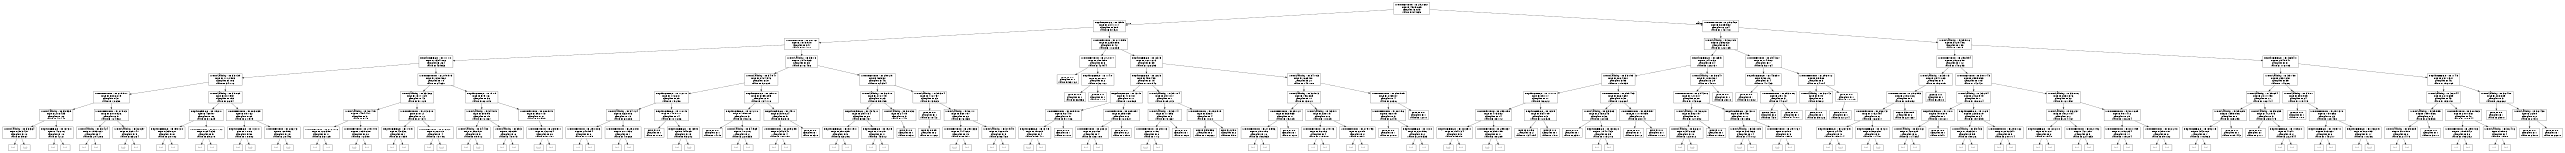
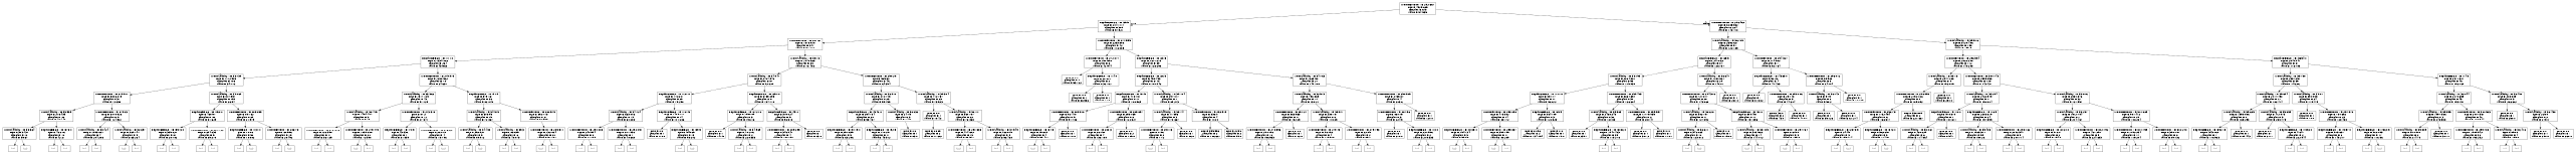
  digraph {
    fontname="DejaVu Serif"
    node [fontname="DejaVu Serif" shape=box]
    edge [fontname="DejaVu Serif"]
    n1 [label="WOA_TEMP_K <= 292.667\nmse = 4529.685\nsamples = 673\nvalue = 94.935"]
    n2 [label="Depth_GEBCO <= -35.5\nmse = 2041.117\nsamples = 389\nvalue = 57.921"]
    n3 [label="WOA_TEMP_K <= 296.468\nmse = 3285.532\nsamples = 284\nvalue = 148.418"]
    n4 [label="WOA_TEMP_K <= 287.61\nmse = 1573.918\nsamples = 347\nvalue = 51.078"]
    n5 [label="WOA_TEMP_K <= 277.555\nmse = 2233.886\nsamples = 42\nvalue = 116.035"]
    n6 [label="WOA_Salinity <= 36.709\nmse = 2652.621\nsamples = 91\nvalue = 122.185"]
    n7 [label="WOA_Salinity <= 35.516\nmse = 3129.496\nsamples = 193\nvalue = 159.9"]
    n8 [label="Depth_GEBCO <= -111.0\nmse = 1334.006\nsamples = 264\nvalue = 43.563"]
    n9 [label="WOA_Salinity <= 35.13\nmse = 1548.523\nsamples = 83\nvalue = 76.486"]
    n10 [label="WOA_TEMP_K <= 272.077\nmse = 150.558\nsamples = 3\nvalue = 42.944"]
    n11 [label="Depth_GEBCO <= -23.5\nmse = 1671.273\nsamples = 39\nvalue = 126.293"]
    n12 [label="WOA_Salinity <= 33.739\nmse = 1112.583\nsamples = 186\nvalue = 34.712"]
    n13 [label="WOA_TEMP_K <= 279.975\nmse = 1230.562\nsamples = 78\nvalue = 64.637"]
    n14 [label="WOA_Salinity <= 34.947\nmse = 2404.546\nsamples = 37\nvalue = 92.609"]
    n15 [label="WOA_TEMP_K <= 290.291\nmse = 565.32\nsamples = 46\nvalue = 64.394"]
    n16 [label="WOA_TEMP_K <= 275.917\nmse = 3306.219\nsamples = 31\nvalue = 72.658"]
    n17 [label="WOA_Salinity <= 35.069\nmse = 307.957\nsamples = 155\nvalue = 26.94"]
    n18 [label="WOA_Salinity <= 33.366\nmse = 1317.129\nsamples = 42\nvalue = 51.129"]
    n19 [label="Depth_GEBCO <= -51.5\nmse = 579.161\nsamples = 36\nvalue = 82.075"]
    n20 [label="WOA_Salinity <= 33.539\nmse = 216.435\nsamples = 22\nvalue = 48.748"]
    n21 [label="WOA_TEMP_K <= 279.03\nmse = 6078.926\nsamples = 9\nvalue = 124.961"]
    n22 [label="Depth_GEBCO <= -152.0\nmse = 468.97\nsamples = 86\nvalue = 31.629"]
    n23 [label="WOA_TEMP_K <= 283.839\nmse = 89.762\nsamples = 69\nvalue = 21.979"]
    n24 [label="WOA_Salinity <= 33.364\nmse = 303.427\nsamples = 12\nvalue = 55.67"]
    n25 [label="Depth_GEBCO <= -373.0\nmse = 46.276\nsamples = 10\nvalue = 42.21"]
    n26 [label="WOA_Salinity <= 33.424\nmse = 1853.061\nsamples = 4\nvalue = 204.286"]
    n27 [label="WOA_Salinity <= 32.697\nmse = 665.147\nsamples = 5\nvalue = 63.264"]
    n28 [label="(...)"]
    n29 [label="(...)"]
    n30 [label="(...)"]
    n31 [label="(...)"]
    n32 [label="(...)"]
    n33 [label="(...)"]
    n34 [label="(...)"]
    n35 [label="(...)"]
    n36 [label="Depth_GEBCO <= -5542.0\nmse = 339.621\nsamples = 81\nvalue = 28.782"]
    n37 [label="WOA_TEMP_K <= 281.722\nmse = 654.633\nsamples = 5\nvalue = 69.278"]
    n38 [label="Depth_GEBCO <= -131.0\nmse = 70.06\nsamples = 50\nvalue = 18.882"]
    n39 [label="WOA_TEMP_K <= 286.731\nmse = 68.596\nsamples = 19\nvalue = 28.492"]
    n40 [label="(...)"]
    n41 [label="(...)"]
    n42 [label="(...)"]
    n43 [label="(...)"]
    n44 [label="(...)"]
    n45 [label="(...)"]
    n46 [label="(...)"]
    n47 [label="(...)"]
    n48 [label="WOA_Salinity <= 32.415\nmse = 1454.407\nsamples = 31\nvalue = 57.5"]
    n49 [label="WOA_TEMP_K <= 273.318\nmse = 87.2\nsamples = 11\nvalue = 27.341"]
    n50 [label="WOA_Salinity <= 34.919\nmse = 605.95\nsamples = 15\nvalue = 72.867"]
    n51 [label="WOA_TEMP_K <= 280.579\nmse = 392.713\nsamples = 21\nvalue = 90.955"]
    n52 [label="WOA_TEMP_K <= 272.876\nmse = 126.358\nsamples = 11\nvalue = 36.125"]
    n53 [label="WOA_TEMP_K <= 275.475\nmse = 1839.608\nsamples = 20\nvalue = 72.398"]
    n54 [label="Depth_GEBCO <= -70.5\nmse = 43.336\nsamples = 7\nvalue = 31.539"]
    n55 [label="WOA_TEMP_K <= 276.601\nmse = 26.078\nsamples = 4\nvalue = 15.796"]
    n56 [label="(...)"]
    n57 [label="(...)"]
    n58 [label="(...)"]
    n59 [label="(...)"]
    n60 [label="(...)"]
    n61 [label="(...)"]
    n62 [label="(...)"]
    n63 [label="(...)"]
    n64 [label="WOA_Salinity <= 34.488\nmse = 252.521\nsamples = 9\nvalue = 89.912"]
    n65 [label="WOA_Salinity <= 35.3\nmse = 82.655\nsamples = 6\nvalue = 48.073"]
    n66 [label="WOA_TEMP_K <= 285.511\nmse = 132.024\nsamples = 20\nvalue = 97.781"]
    n67 [label="(...)"]
    n68 [label="(...)"]
    n69 [label="(...)"]
    n70 [label="(...)"]
    n71 [label="(...)"]
    n72 [label="(...)"]
    n73 [label="Depth_GEBCO <= -127.0\nmse = 1426.01\nsamples = 29\nvalue = 79.258"]
    n74 [label="Depth_GEBCO <= -257.0\nmse = 3155.295\nsamples = 8\nvalue = 134.718"]
    n75 [label="WOA_Salinity <= 36.918\nmse = 272.445\nsamples = 23\nvalue = 55.759"]
    n76 [label="WOA_Salinity <= 35.304\nmse = 712.757\nsamples = 23\nvalue = 73.523"]
    n77 [label="WOA_Salinity <= 34.724\nmse = 663.006\nsamples = 15\nvalue = 60.233"]
    n78 [label="Depth_GEBCO <= -101.5\nmse = 1405.171\nsamples = 14\nvalue = 101.286"]
    n79 [label="Depth_GEBCO <= -2721.0\nmse = 1558.85\nsamples = 3\nvalue = 196.16"]
    n80 [label="Depth_GEBCO <= -45.0\nmse = 319.024\nsamples = 5\nvalue = 96.318"]
    n81 [label="WOA_TEMP_K <= 290.083\nmse = 240.554\nsamples = 8\nvalue = 71.799"]
    n82 [label="WOA_TEMP_K <= 292.051\nmse = 817.936\nsamples = 7\nvalue = 48.668"]
    n83 [label="mse = 0.0\nsamples = 1\nvalue = 170.0"]
    n84 [label="Depth_GEBCO <= -39.5\nmse = 949.65\nsamples = 13\nvalue = 93.202"]
    n85 [label="(...)"]
    n86 [label="(...)"]
    n87 [label="(...)"]
    n88 [label="(...)"]
    n89 [label="(...)"]
    n90 [label="(...)"]
    n91 [label="mse = 0.0\nsamples = 1\nvalue = 147.9"]
    n92 [label="WOA_Salinity <= 34.969\nmse = 10.276\nsamples = 2\nvalue = 228.333"]
    n93 [label="WOA_TEMP_K <= 289.295\nmse = 346.541\nsamples = 4\nvalue = 100.757"]
    n94 [label="mse = 0.0\nsamples = 1\nvalue = 83.0"]
    n95 [label="(...)"]
    n96 [label="(...)"]
    n97 [label="(...)"]
    n98 [label="(...)"]
    n99 [label="Depth_GEBCO <= -4846.0\nmse = 254.734\nsamples = 20\nvalue = 53.487"]
    n100 [label="WOA_Salinity <= 38.032\nmse = 24.75\nsamples = 3\nvalue = 74.5"]
    n101 [label="mse = 0.0\nsamples = 1\nvalue = 18.421"]
    n102 [label="WOA_Salinity <= 36.111\nmse = 560.787\nsamples = 22\nvalue = 76.863"]
    n103 [label="Depth_GEBCO <= -5119.0\nmse = 251.655\nsamples = 9\nvalue = 63.296"]
    n104 [label="Depth_GEBCO <= -92.5\nmse = 110.291\nsamples = 11\nvalue = 45.312"]
    n105 [label="mse = 0.0\nsamples = 1\nvalue = 83.0"]
    n106 [label="(...)"]
    n107 [label="(...)"]
    n108 [label="(...)"]
    n109 [label="(...)"]
    n110 [label="mse = 0.889\nsamples = 2\nvalue = 71.667"]
    n111 [label="WOA_TEMP_K <= 290.333\nmse = 414.682\nsamples = 13\nvalue = 88.517"]
    n112 [label="WOA_Salinity <= 37.549\nmse = 162.815\nsamples = 9\nvalue = 56.468"]
    n113 [label="(...)"]
    n114 [label="(...)"]
    n115 [label="(...)"]
    n116 [label="(...)"]
    n117 [label="mse = 0.0\nsamples = 1\nvalue = 53.722"]
    n118 [label="Depth_GEBCO <= -14.0\nmse = 68.801\nsamples = 2\nvalue = 32.167"]
    n119 [label="Depth_GEBCO <= -26.5\nmse = 458.433\nsamples = 18\nvalue = 100.942"]
    n120 [label="WOA_Salinity <= 34.763\nmse = 1663.901\nsamples = 21\nvalue = 149.108"]
    n121 [label="mse = -0.0\nsamples = 1\nvalue = 36.956"]
    n122 [label="mse = 0.0\nsamples = 1\nvalue = 17.8"]
    n123 [label="Depth_GEBCO <= -31.5\nmse = 413.481\nsamples = 11\nvalue = 108.965"]
    n124 [label="WOA_Salinity <= 35.184\nmse = 294.017\nsamples = 7\nvalue = 89.273"]
    n125 [label="WOA_Salinity <= 32.513\nmse = 796.869\nsamples = 17\nvalue = 138.21"]
    n126 [label="WOA_TEMP_K <= 290.905\nmse = 2435.84\nsamples = 4\nvalue = 203.6"]
    n127 [label="WOA_TEMP_K <= 289.918\nmse = 92.478\nsamples = 5\nvalue = 91.786"]
    n128 [label="WOA_TEMP_K <= 289.897\nmse = 255.065\nsamples = 6\nvalue = 122.327"]
    n129 [label="WOA_Salinity <= 33.741\nmse = 11.556\nsamples = 3\nvalue = 78.667"]
    n130 [label="WOA_TEMP_K <= 292.519\nmse = 336.0\nsamples = 4\nvalue = 102.0"]
    n131 [label="Depth_GEBCO <= -34.5\nmse = 15.605\nsamples = 4\nvalue = 95.417"]
    n132 [label="mse = 0.0\nsamples = 1\nvalue = 70.0"]
    n133 [label="WOA_TEMP_K <= 288.3\nmse = 26.798\nsamples = 4\nvalue = 136.188"]
    n134 [label="mse = 0.0\nsamples = 2\nvalue = 105.0"]
    n135 [label="(...)"]
    n136 [label="(...)"]
    n137 [label="(...)"]
    n138 [label="(...)"]
    n139 [label="WOA_TEMP_K <= 290.13\nmse = 0.96\nsamples = 2\nvalue = 77.2"]
    n140 [label="mse = 0.0\nsamples = 1\nvalue = 86.0"]
    n141 [label="mse = 355.556\nsamples = 2\nvalue = 106.667"]
    n142 [label="mse = 225.0\nsamples = 2\nvalue = 95.0"]
    n143 [label="(...)"]
    n144 [label="(...)"]
    n145 [label="WOA_TEMP_K <= 291.27\nmse = 563.563\nsamples = 11\nvalue = 152.25"]
    n146 [label="WOA_Salinity <= 33.971\nmse = 238.181\nsamples = 6\nvalue = 113.25"]
    n147 [label="WOA_TEMP_K <= 287.96\nmse = 860.75\nsamples = 3\nvalue = 224.5"]
    n148 [label="mse = 0.0\nsamples = 1\nvalue = 120.0"]
    n149 [label="WOA_TEMP_K <= 278.596\nmse = 250.196\nsamples = 10\nvalue = 156.933"]
    n150 [label="mse = 0.0\nsamples = 1\nvalue = 82.0"]
    n151 [label="WOA_TEMP_K <= 279.43\nmse = 96.196\nsamples = 4\nvalue = 119.978"]
    n152 [label="WOA_TEMP_K <= 279.793\nmse = 22.09\nsamples = 2\nvalue = 89.7"]
    n153 [label="(...)"]
    n154 [label="(...)"]
    n155 [label="(...)"]
    n156 [label="(...)"]
    n157 [label="(...)"]
    n158 [label="(...)"]
    n159 [label="mse = 0.0\nsamples = 1\nvalue = 270.0"]
    n160 [label="Depth_GEBCO <= -13.0\nmse = 227.556\nsamples = 2\nvalue = 209.333"]
    n161 [label="(...)"]
    n162 [label="(...)"]
    n163 [label="Depth_GEBCO <= -65.5\nmse = 2478.38\nsamples = 84\nvalue = 126.737"]
    n164 [label="WOA_TEMP_K <= 294.327\nmse = 174.502\nsamples = 7\nvalue = 52.764"]
    n165 [label="WOA_TEMP_K <= 296.994\nmse = 2922.258\nsamples = 112\nvalue = 148.293"]
    n166 [label="Depth_GEBCO <= -3654.0\nmse = 2949.947\nsamples = 81\nvalue = 176.783"]
    n167 [label="WOA_Salinity <= 35.195\nmse = 2864.381\nsamples = 55\nvalue = 115.939"]
    n168 [label="WOA_Salinity <= 36.647\nmse = 1030.367\nsamples = 29\nvalue = 148.07"]
    n169 [label="Depth_GEBCO <= -4365.0\nmse = 52.201\nsamples = 4\nvalue = 41.423"]
    n170 [label="WOA_TEMP_K <= 296.012\nmse = 39.588\nsamples = 3\nvalue = 64.104"]
    n171 [label="Depth_GEBCO <= -111.0\nmse = 851.17\nsamples = 17\nvalue = 96.672"]
    n172 [label="WOA_TEMP_K <= 295.483\nmse = 3664.654\nsamples = 38\nvalue = 126.684"]
    n173 [label="WOA_TEMP_K <= 294.376\nmse = 721.317\nsamples = 28\nvalue = 143.868"]
    n174 [label="mse = 0.0\nsamples = 1\nvalue = 230.0"]
    n175 [label="WOA_TEMP_K <= 293.098\nmse = 473.382\nsamples = 14\nvalue = 83.172"]
    n176 [label="Depth_GEBCO <= -69.5\nmse = 564.709\nsamples = 3\nvalue = 122.323"]
    n177 [label="WOA_Salinity <= 35.383\nmse = 2468.245\nsamples = 36\nvalue = 120.33"]
    n178 [label="WOA_TEMP_K <= 295.597\nmse = 11775.035\nsamples = 2\nvalue = 230.47"]
    n179 [label="Depth_GEBCO <= -3135.0\nmse = 194.734\nsamples = 3\nvalue = 55.881"]
    n180 [label="WOA_TEMP_K <= 295.837\nmse = 359.795\nsamples = 11\nvalue = 88.289"]
    n181 [label="mse = 6.056\nsamples = 2\nvalue = 134.154"]
    n182 [label="mse = 0.0\nsamples = 1\nvalue = 75.0"]
    n183 [label="(...)"]
    n184 [label="(...)"]
    n185 [label="(...)"]
    n186 [label="(...)"]
    n187 [label="mse = 0.0\nsamples = 1\nvalue = 239.1"]
    n188 [label="Depth_GEBCO <= -3086.0\nmse = 1947.463\nsamples = 35\nvalue = 115.276"]
    n189 [label="mse = 0.0\nsamples = 1\nvalue = 307.2"]
    n190 [label="mse = -0.0\nsamples = 1\nvalue = 77.01"]
    n191 [label="(...)"]
    n192 [label="(...)"]
    n193 [label="WOA_Salinity <= 36.618\nmse = 382.197\nsamples = 11\nvalue = 127.892"]
    n194 [label="Depth_GEBCO <= -30.0\nmse = 699.451\nsamples = 17\nvalue = 151.856"]
    n195 [label="WOA_Salinity <= 36.611\nmse = 346.663\nsamples = 10\nvalue = 123.872"]
    n196 [label="mse = 0.0\nsamples = 1\nvalue = 150.0"]
    n197 [label="WOA_Salinity <= 33.005\nmse = 303.926\nsamples = 14\nvalue = 144.012"]
    n198 [label="WOA_TEMP_K <= 294.764\nmse = 675.0\nsamples = 3\nvalue = 195.0"]
    n199 [label="(...)"]
    n200 [label="(...)"]
    n201 [label="(...)"]
    n202 [label="(...)"]
    n203 [label="(...)"]
    n204 [label="(...)"]
    n205 [label="mse = 0.0\nsamples = 1\nvalue = 31.882"]
    n206 [label="WOA_TEMP_K <= 293.806\nmse = 29.143\nsamples = 3\nvalue = 44.604"]
    n207 [label="WOA_Salinity <= 36.742\nmse = 9.45\nsamples = 2\nvalue = 58.2"]
    n208 [label="mse = 0.0\nsamples = 1\nvalue = 70.009"]
    n209 [label="mse = 36.0\nsamples = 2\nvalue = 43.0"]
    n210 [label="mse = 0.0\nsamples = 1\nvalue = 47.811"]
    n211 [label="mse = 0.0\nsamples = 1\nvalue = 55.126"]
    n212 [label="mse = -0.0\nsamples = 1\nvalue = 61.274"]
    n213 [label="WOA_Salinity <= 35.131\nmse = 2947.083\nsamples = 9\nvalue = 196.815"]
    n214 [label="WOA_TEMP_K <= 300.743\nmse = 2599.853\nsamples = 103\nvalue = 142.421"]
    n215 [label="WOA_Salinity <= 35.758\nmse = 2337.251\nsamples = 35\nvalue = 146.26"]
    n216 [label="Depth_GEBCO <= -14.5\nmse = 2371.527\nsamples = 46\nvalue = 196.169"]
    n217 [label="WOA_TEMP_K <= 296.953\nmse = 2152.026\nsamples = 8\nvalue = 185.852"]
    n218 [label="mse = 0.0\nsamples = 1\nvalue = 290.0"]
    n219 [label="WOA_Salinity <= 33.254\nmse = 2462.949\nsamples = 71\nvalue = 150.804"]
    n220 [label="WOA_Salinity <= 33.876\nmse = 2330.376\nsamples = 32\nvalue = 121.557"]
    n221 [label="WOA_TEMP_K <= 296.731\nmse = 1732.454\nsamples = 6\nvalue = 166.317"]
    n222 [label="mse = 938.889\nsamples = 2\nvalue = 221.667"]
    n223 [label="Depth_GEBCO <= -2373.5\nmse = 24.49\nsamples = 3\nvalue = 195.714"]
    n224 [label="Depth_GEBCO <= -342.0\nmse = 562.297\nsamples = 3\nvalue = 114.87"]
    n225 [label="(...)"]
    n226 [label="(...)"]
    n227 [label="(...)"]
    n228 [label="(...)"]
    n229 [label="Depth_GEBCO <= -10.0\nmse = 978.379\nsamples = 7\nvalue = 100.611"]
    n230 [label="Depth_GEBCO <= -16.5\nmse = 2283.619\nsamples = 64\nvalue = 157.395"]
    n231 [label="WOA_Salinity <= 33.237\nmse = 1512.784\nsamples = 7\nvalue = 204.467"]
    n232 [label="WOA_TEMP_K <= 301.685\nmse = 981.472\nsamples = 25\nvalue = 106.284"]
    n233 [label="WOA_Salinity <= 33.061\nmse = 428.229\nsamples = 6\nvalue = 114.564"]
    n234 [label="mse = -0.0\nsamples = 1\nvalue = 54.1"]
    n235 [label="WOA_Salinity <= 35.483\nmse = 1823.377\nsamples = 55\nvalue = 150.26"]
    n236 [label="WOA_TEMP_K <= 298.162\nmse = 2892.347\nsamples = 9\nvalue = 200.714"]
    n237 [label="(...)"]
    n238 [label="(...)"]
    n239 [label="(...)"]
    n240 [label="(...)"]
    n241 [label="(...)"]
    n242 [label="(...)"]
    n243 [label="Depth_GEBCO <= -2020.0\nmse = 576.0\nsamples = 2\nvalue = 154.0"]
    n244 [label="WOA_TEMP_K <= 302.492\nmse = 461.251\nsamples = 5\nvalue = 224.653"]
    n245 [label="WOA_TEMP_K <= 301.459\nmse = 1052.234\nsamples = 17\nvalue = 115.204"]
    n246 [label="WOA_TEMP_K <= 302.248\nmse = 398.187\nsamples = 8\nvalue = 89.132"]
    n247 [label="(...)"]
    n248 [label="(...)"]
    n249 [label="(...)"]
    n250 [label="(...)"]
    n251 [label="(...)"]
    n252 [label="(...)"]
    n253 [label="(...)"]
    n254 [label="(...)"]
    n255 [label="WOA_Salinity <= 35.694\nmse = 2014.498\nsamples = 11\nvalue = 182.414"]
    n256 [label="WOA_Salinity <= 35.81\nmse = 890.905\nsamples = 24\nvalue = 119.479"]
    n257 [label="WOA_Salinity <= 36.044\nmse = 2240.659\nsamples = 43\nvalue = 193.191"]
    n258 [label="WOA_Salinity <= 36.408\nmse = 288.889\nsamples = 3\nvalue = 266.667"]
    n259 [label="WOA_Salinity <= 35.689\nmse = 1355.886\nsamples = 8\nvalue = 165.293"]
    n260 [label="WOA_Salinity <= 35.699\nmse = 472.973\nsamples = 3\nvalue = 233.775"]
    n261 [label="mse = 0.0\nsamples = 1\nvalue = 70.0"]
    n262 [label="WOA_TEMP_K <= 297.378\nmse = 750.652\nsamples = 23\nvalue = 123.438"]
    n263 [label="Depth_GEBCO <= -3921.5\nmse = 543.168\nsamples = 7\nvalue = 176.963"]
    n264 [label="mse = 0.0\nsamples = 1\nvalue = 89.442"]
    n265 [label="mse = 0.0\nsamples = 1\nvalue = 277.1"]
    n266 [label="Depth_GEBCO <= -4852.0\nmse = 4.647\nsamples = 2\nvalue = 222.944"]
    n267 [label="(...)"]
    n268 [label="(...)"]
    n269 [label="(...)"]
    n270 [label="(...)"]
    n271 [label="Depth_GEBCO <= -4357.0\nmse = 913.637\nsamples = 6\nvalue = 145.217"]
    n272 [label="Depth_GEBCO <= -4360.5\nmse = 502.093\nsamples = 17\nvalue = 116.56"]
    n273 [label="(...)"]
    n274 [label="(...)"]
    n275 [label="(...)"]
    n276 [label="(...)"]
    n277 [label="WOA_Salinity <= 35.995\nmse = 1997.566\nsamples = 3\nvalue = 243.533"]
    n278 [label="WOA_TEMP_K <= 300.503\nmse = 2007.561\nsamples = 40\nvalue = 188.544"]
    n279 [label="mse = 0.0\nsamples = 1\nvalue = 250.0"]
    n280 [label="WOA_Salinity <= 36.438\nmse = 225.0\nsamples = 2\nvalue = 275.0"]
    n281 [label="WOA_Salinity <= 35.889\nmse = 510.908\nsamples = 2\nvalue = 214.75"]
    n282 [label="mse = 0.0\nsamples = 1\nvalue = 301.1"]
    n283 [label="WOA_TEMP_K <= 299.783\nmse = 1989.942\nsamples = 36\nvalue = 193.252"]
    n284 [label="WOA_Salinity <= 36.416\nmse = 850.0\nsamples = 4\nvalue = 155.0"]
    n285 [label="(...)"]
    n286 [label="(...)"]
    n287 [label="(...)"]
    n288 [label="(...)"]
    n289 [label="(...)"]
    n290 [label="(...)"]
    n291 [label="mse = 0.0\nsamples = 1\nvalue = 290.0"]
    n292 [label="mse = 0.0\nsamples = 1\nvalue = 260.0"]
    n1 -> n2 [headlabel=True labelangle=45 labeldistance=2.5]
    n1 -> n3 [headlabel=False labelangle=-45 labeldistance=2.5]
    n2 -> n4
    n2 -> n5
    n3 -> n6
    n3 -> n7
    n4 -> n8
    n4 -> n9
    n5 -> n10
    n5 -> n11
    n6 -> n163
    n6 -> n164
    n7 -> n165
    n7 -> n166
    n8 -> n12
    n8 -> n13
    n9 -> n14
    n9 -> n15
    n10 -> n117
    n10 -> n118
    n11 -> n119
    n11 -> n120
    n12 -> n16
    n12 -> n17
    n13 -> n18
    n13 -> n19
    n14 -> n73
    n14 -> n74
    n15 -> n75
    n15 -> n76
    n16 -> n20
    n16 -> n21
    n17 -> n22
    n17 -> n23
    n18 -> n48
    n18 -> n49
    n19 -> n50
    n19 -> n51
    n20 -> n24
    n20 -> n25
    n21 -> n26
    n21 -> n27
    n22 -> n36
    n22 -> n37
    n23 -> n38
    n23 -> n39
    n24 -> n28
    n24 -> n29
    n25 -> n30
    n25 -> n31
    n26 -> n32
    n26 -> n33
    n27 -> n34
    n27 -> n35
    n36 -> n40
    n36 -> n41
    n37 -> n42
    n37 -> n43
    n38 -> n44
    n38 -> n45
    n39 -> n46
    n39 -> n47
    n48 -> n52
    n48 -> n53
    n49 -> n54
    n49 -> n55
    n50 -> n64
    n50 -> n65
    n51 -> n66
    n52 -> n56
    n52 -> n57
    n53 -> n58
    n53 -> n59
    n54 -> n60
    n54 -> n61
    n55 -> n62
    n55 -> n63
    n64 -> n67
    n64 -> n68
    n65 -> n69
    n65 -> n70
    n66 -> n71
    n66 -> n72
    n73 -> n77
    n73 -> n78
    n74 -> n79
    n74 -> n80
    n75 -> n99
    n75 -> n100
    n76 -> n101
    n76 -> n102
    n77 -> n81
    n77 -> n82
    n78 -> n83
    n78 -> n84
    n79 -> n91
    n79 -> n92
    n80 -> n93
    n80 -> n94
    n81 -> n85
    n81 -> n86
    n82 -> n87
    n82 -> n88
    n84 -> n89
    n84 -> n90
    n92 -> n95
    n92 -> n96
    n93 -> n97
    n93 -> n98
    n99 -> n103
    n99 -> n104
    n100 -> n105
    n101 -> n110
    n102 -> n111
    n102 -> n112
    n103 -> n106
    n103 -> n107
    n104 -> n108
    n104 -> n109
    n111 -> n113
    n111 -> n114
    n112 -> n115
    n112 -> n116
    n118 -> n121
    n118 -> n122
    n119 -> n123
    n119 -> n124
    n120 -> n125
    n120 -> n126
    n123 -> n127
    n123 -> n128
    n124 -> n129
    n124 -> n130
    n125 -> n145
    n125 -> n146
    n126 -> n147
    n126 -> n148
    n127 -> n131
    n127 -> n132
    n128 -> n133
    n128 -> n134
    n129 -> n139
    n129 -> n140
    n130 -> n141
    n130 -> n142
    n131 -> n135
    n131 -> n136
    n133 -> n137
    n133 -> n138
    n139 -> n143
    n139 -> n144
    n145 -> n149
    n145 -> n150
    n146 -> n151
    n146 -> n152
    n147 -> n159
    n147 -> n160
    n149 -> n153
    n149 -> n154
    n151 -> n155
    n151 -> n156
    n152 -> n157
    n152 -> n158
    n160 -> n161
    n160 -> n162
    n163 -> n167
    n163 -> n168
    n164 -> n169
    n164 -> n170
    n165 -> n213
    n165 -> n214
    n166 -> n215
    n166 -> n216
    n167 -> n171
    n167 -> n172
    n168 -> n173
    n168 -> n174
    n169 -> n205
    n169 -> n206
    n170 -> n207
    n170 -> n208
    n171 -> n175
    n171 -> n176
    n172 -> n177
    n172 -> n178
    n173 -> n193
    n173 -> n194
    n175 -> n179
    n175 -> n180
    n176 -> n181
    n176 -> n182
    n177 -> n187
    n177 -> n188
    n178 -> n189
    n178 -> n190
    n179 -> n183
    n179 -> n184
    n180 -> n185
    n180 -> n186
    n188 -> n191
    n188 -> n192
    n193 -> n195
    n193 -> n196
    n194 -> n197
    n194 -> n198
    n195 -> n199
    n195 -> n200
    n197 -> n201
    n197 -> n202
    n198 -> n203
    n198 -> n204
    n206 -> n209
    n206 -> n210
    n207 -> n211
-   n208 -> n212
+   n207 -> n212
    n213 -> n217
    n213 -> n218
    n214 -> n219
    n214 -> n220
    n215 -> n255
    n215 -> n256
    n216 -> n257
    n216 -> n258
    n217 -> n221
    n217 -> n222
    n219 -> n229
    n219 -> n230
    n220 -> n231
    n220 -> n232
    n221 -> n223
    n221 -> n224
    n223 -> n225
    n223 -> n226
    n224 -> n227
    n224 -> n228
    n229 -> n233
    n229 -> n234
    n230 -> n235
    n230 -> n236
    n231 -> n243
    n231 -> n244
    n232 -> n245
    n232 -> n246
    n233 -> n237
    n233 -> n238
    n235 -> n239
    n235 -> n240
    n236 -> n241
    n236 -> n242
    n243 -> n247
    n243 -> n248
    n244 -> n249
    n244 -> n250
    n245 -> n251
    n245 -> n252
    n246 -> n253
    n246 -> n254
    n255 -> n259
    n255 -> n260
    n256 -> n261
    n256 -> n262
    n257 -> n277
    n257 -> n278
    n258 -> n279
    n258 -> n280
    n259 -> n263
    n259 -> n264
    n260 -> n265
    n260 -> n266
    n262 -> n271
    n262 -> n272
    n263 -> n267
    n263 -> n268
    n266 -> n269
    n266 -> n270
    n271 -> n273
    n271 -> n274
    n272 -> n275
    n272 -> n276
    n277 -> n281
    n277 -> n282
    n278 -> n283
    n278 -> n284
    n280 -> n291
    n280 -> n292
    n281 -> n285
    n281 -> n286
    n283 -> n287
    n283 -> n288
    n284 -> n289
    n284 -> n290
  }
